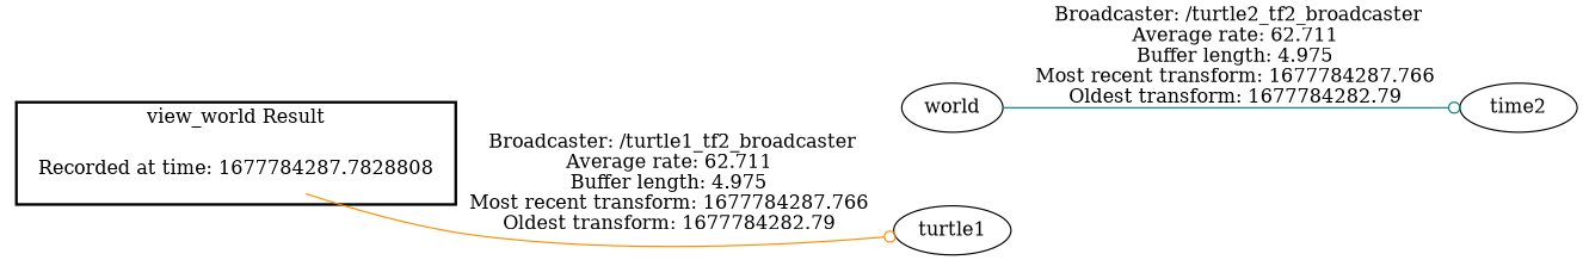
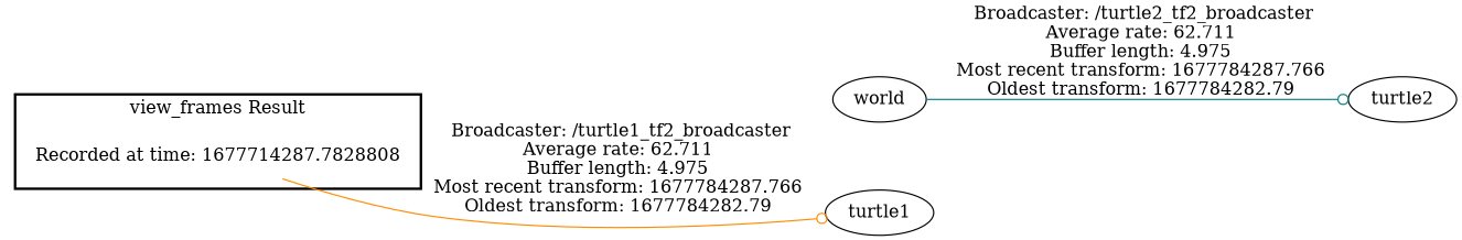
  digraph {
    rankdir=LR
    edge [arrowhead=odot]
-   "Recorded at time: 1677784287.7828808" [shape=plaintext]
+   "Recorded at time: 1677784287.7828808" [shape=plaintext label="Recorded at time: 1677714287.7828808"]
    world
    turtle1
-   turtle2 [label=time2]
+   turtle2
    subgraph cluster_1 {
      color=black
-     label="view_world Result"
+     label="view_frames Result"
      style=bold
      "Recorded at time: 1677784287.7828808"
    }
    "Recorded at time: 1677784287.7828808" -> world [style=invis arrowhead=""]
    "Recorded at time: 1677784287.7828808" -> turtle1 [color=darkorange label=" Broadcaster: /turtle1_tf2_broadcaster\nAverage rate: 62.711\nBuffer length: 4.975\nMost recent transform: 1677784287.766\nOldest transform: 1677784282.79\n"]
    world -> turtle2 [color=teal label=" Broadcaster: /turtle2_tf2_broadcaster\nAverage rate: 62.711\nBuffer length: 4.975\nMost recent transform: 1677784287.766\nOldest transform: 1677784282.79\n"]
  }
